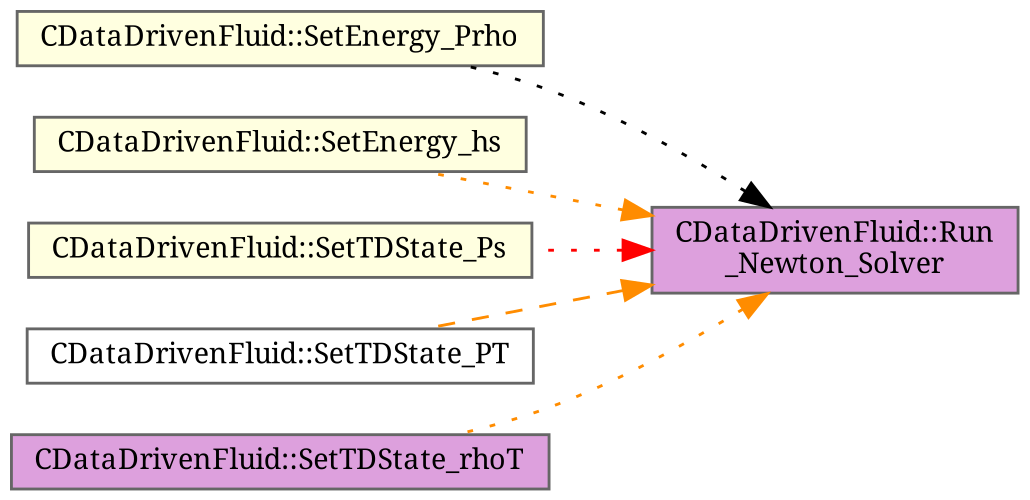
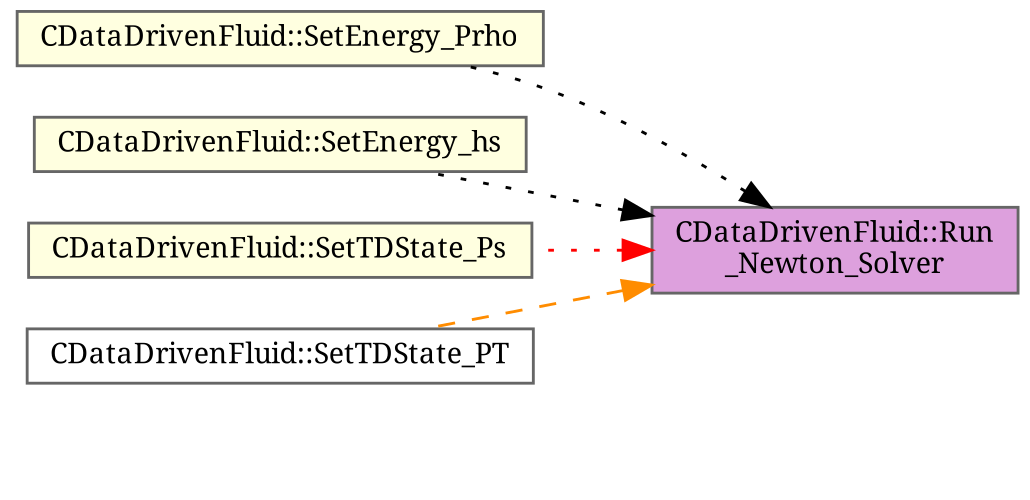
  digraph {
    fontname="Noto Serif"
    rankdir=RL
    node [color=grey40 fillcolor=lightyellow fontname="Noto Serif" fontsize=10 shape=box style=filled]
    edge [color=black dir=back fontname="Noto Serif" fontsize=10 labelfontname=Helvetica labelfontsize=10 style=dotted]
    n1 [color=gray40 fillcolor=plum fontcolor=black height=0.2 label="CDataDrivenFluid::Run\l_Newton_Solver" width=0.4]
    n2 [height=0.2 label="CDataDrivenFluid::SetEnergy_Prho" width=0.4]
    n3 [height=0.2 label="CDataDrivenFluid::SetEnergy_hs" width=0.4]
    n4 [height=0.2 label="CDataDrivenFluid::SetTDState_Ps" width=0.4]
    n5 [fillcolor=white height=0.2 label="CDataDrivenFluid::SetTDState_PT" width=0.4]
-   n6 [fillcolor=plum height=0.2 label="CDataDrivenFluid::SetTDState_rhoT" width=0.4]
    n1 -> n2
-   n1 -> n3 [color=darkorange]
+   n1 -> n3
    n1 -> n4 [color=red]
    n1 -> n5 [color=darkorange style=dashed]
-   n1 -> n6 [color=darkorange]
  }
